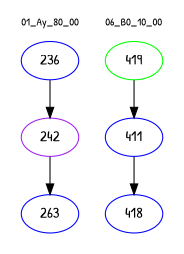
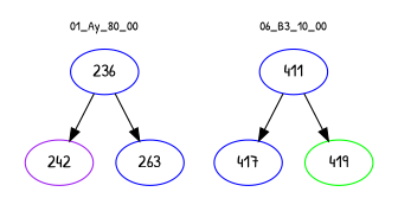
  digraph {
    fontname="Patrick Hand"
    node [color=blue fontname="Patrick Hand"]
    edge [color=black fontname="Patrick Hand"]
    n1 [label=236]
    n2 [color=purple label=242]
    n3 [label=263]
    n4 [label=411]
-   n5 [label=418]
+   n5 [label=417]
    n6 [color=green label=419]
    subgraph cluster_1 {
      color=white
      fontsize=10
      label="01_Ay_80_00"
      n1
      n2
      n3
    }
    subgraph cluster_2 {
      color=white
      fontsize=10
-     label="06_B0_10_00"
+     label="06_B3_10_00"
      n4
      n5
      n6
    }
    n1 -> n2
-   n2 -> n3
+   n1 -> n3
    n4 -> n5
-   n6 -> n4
+   n4 -> n6
  }
